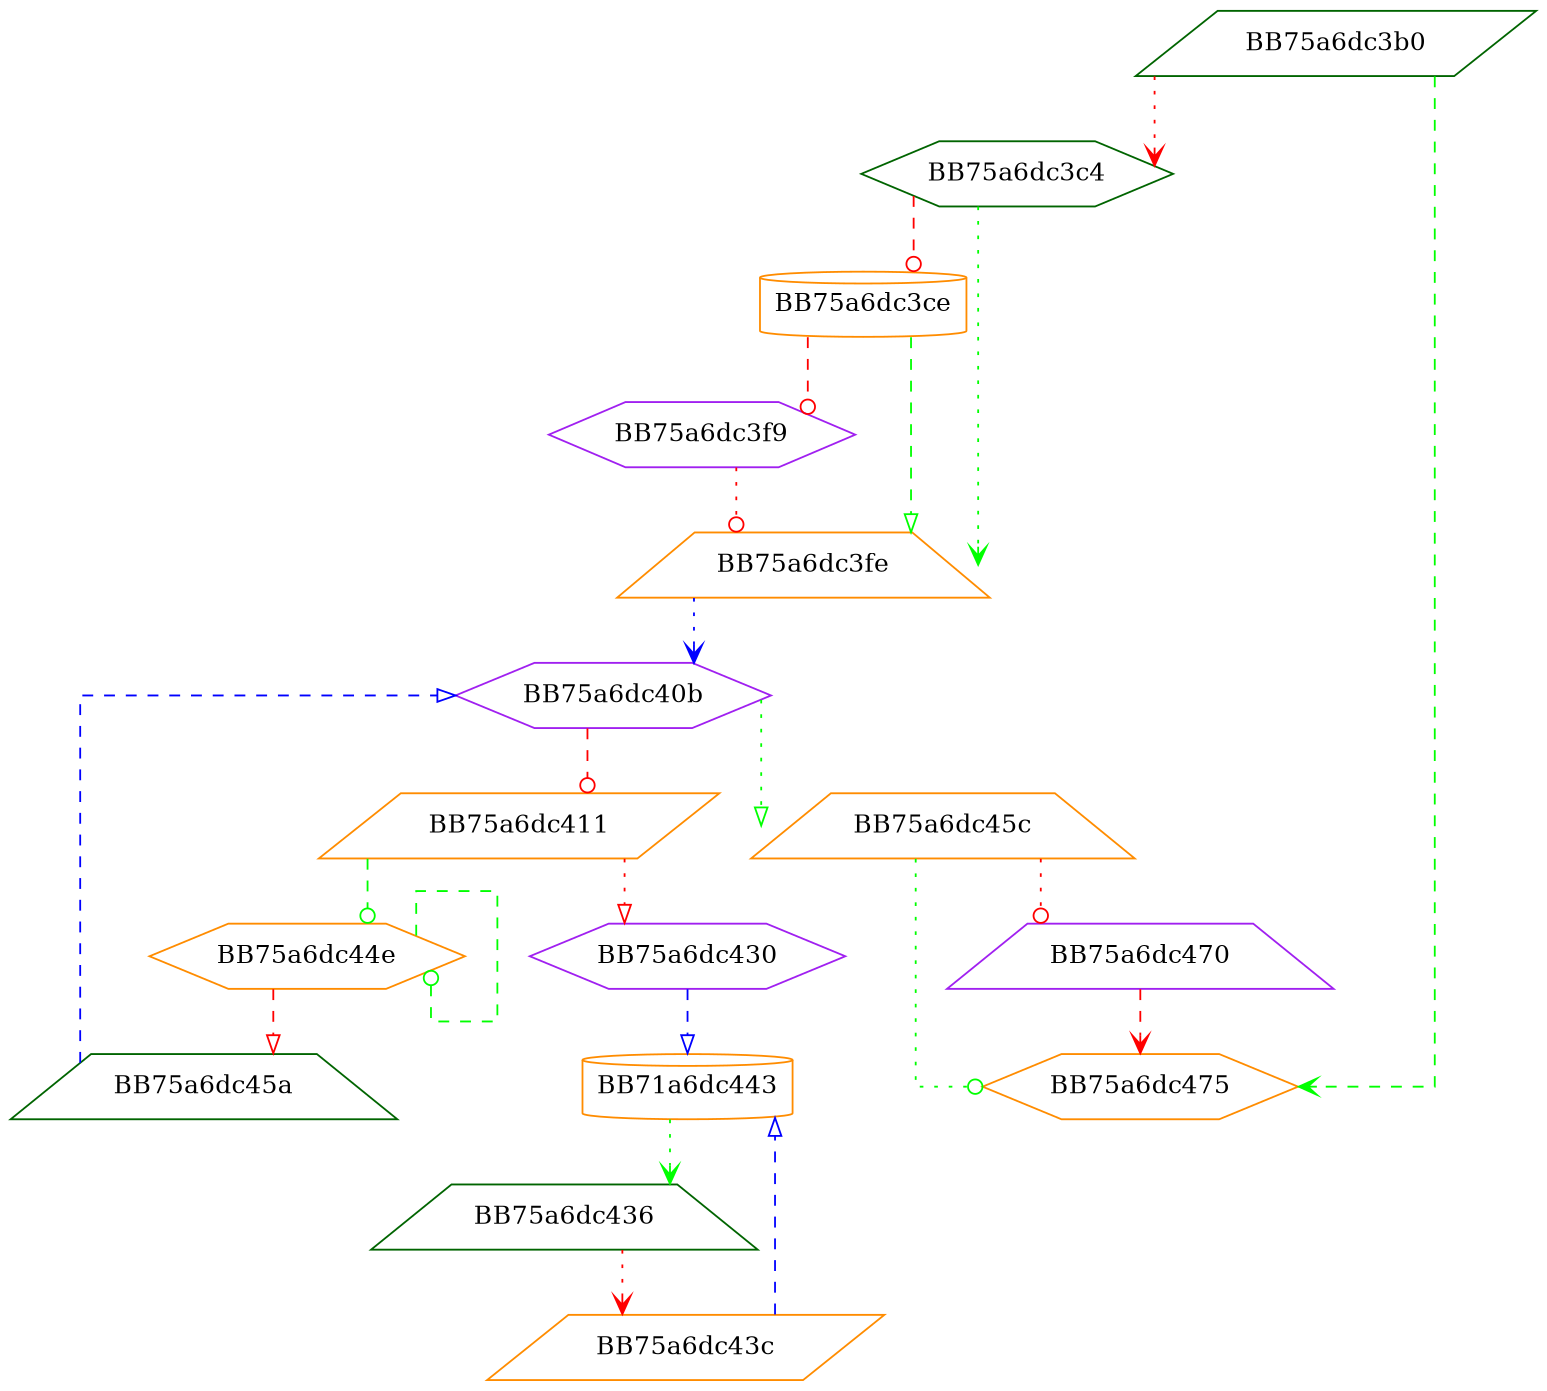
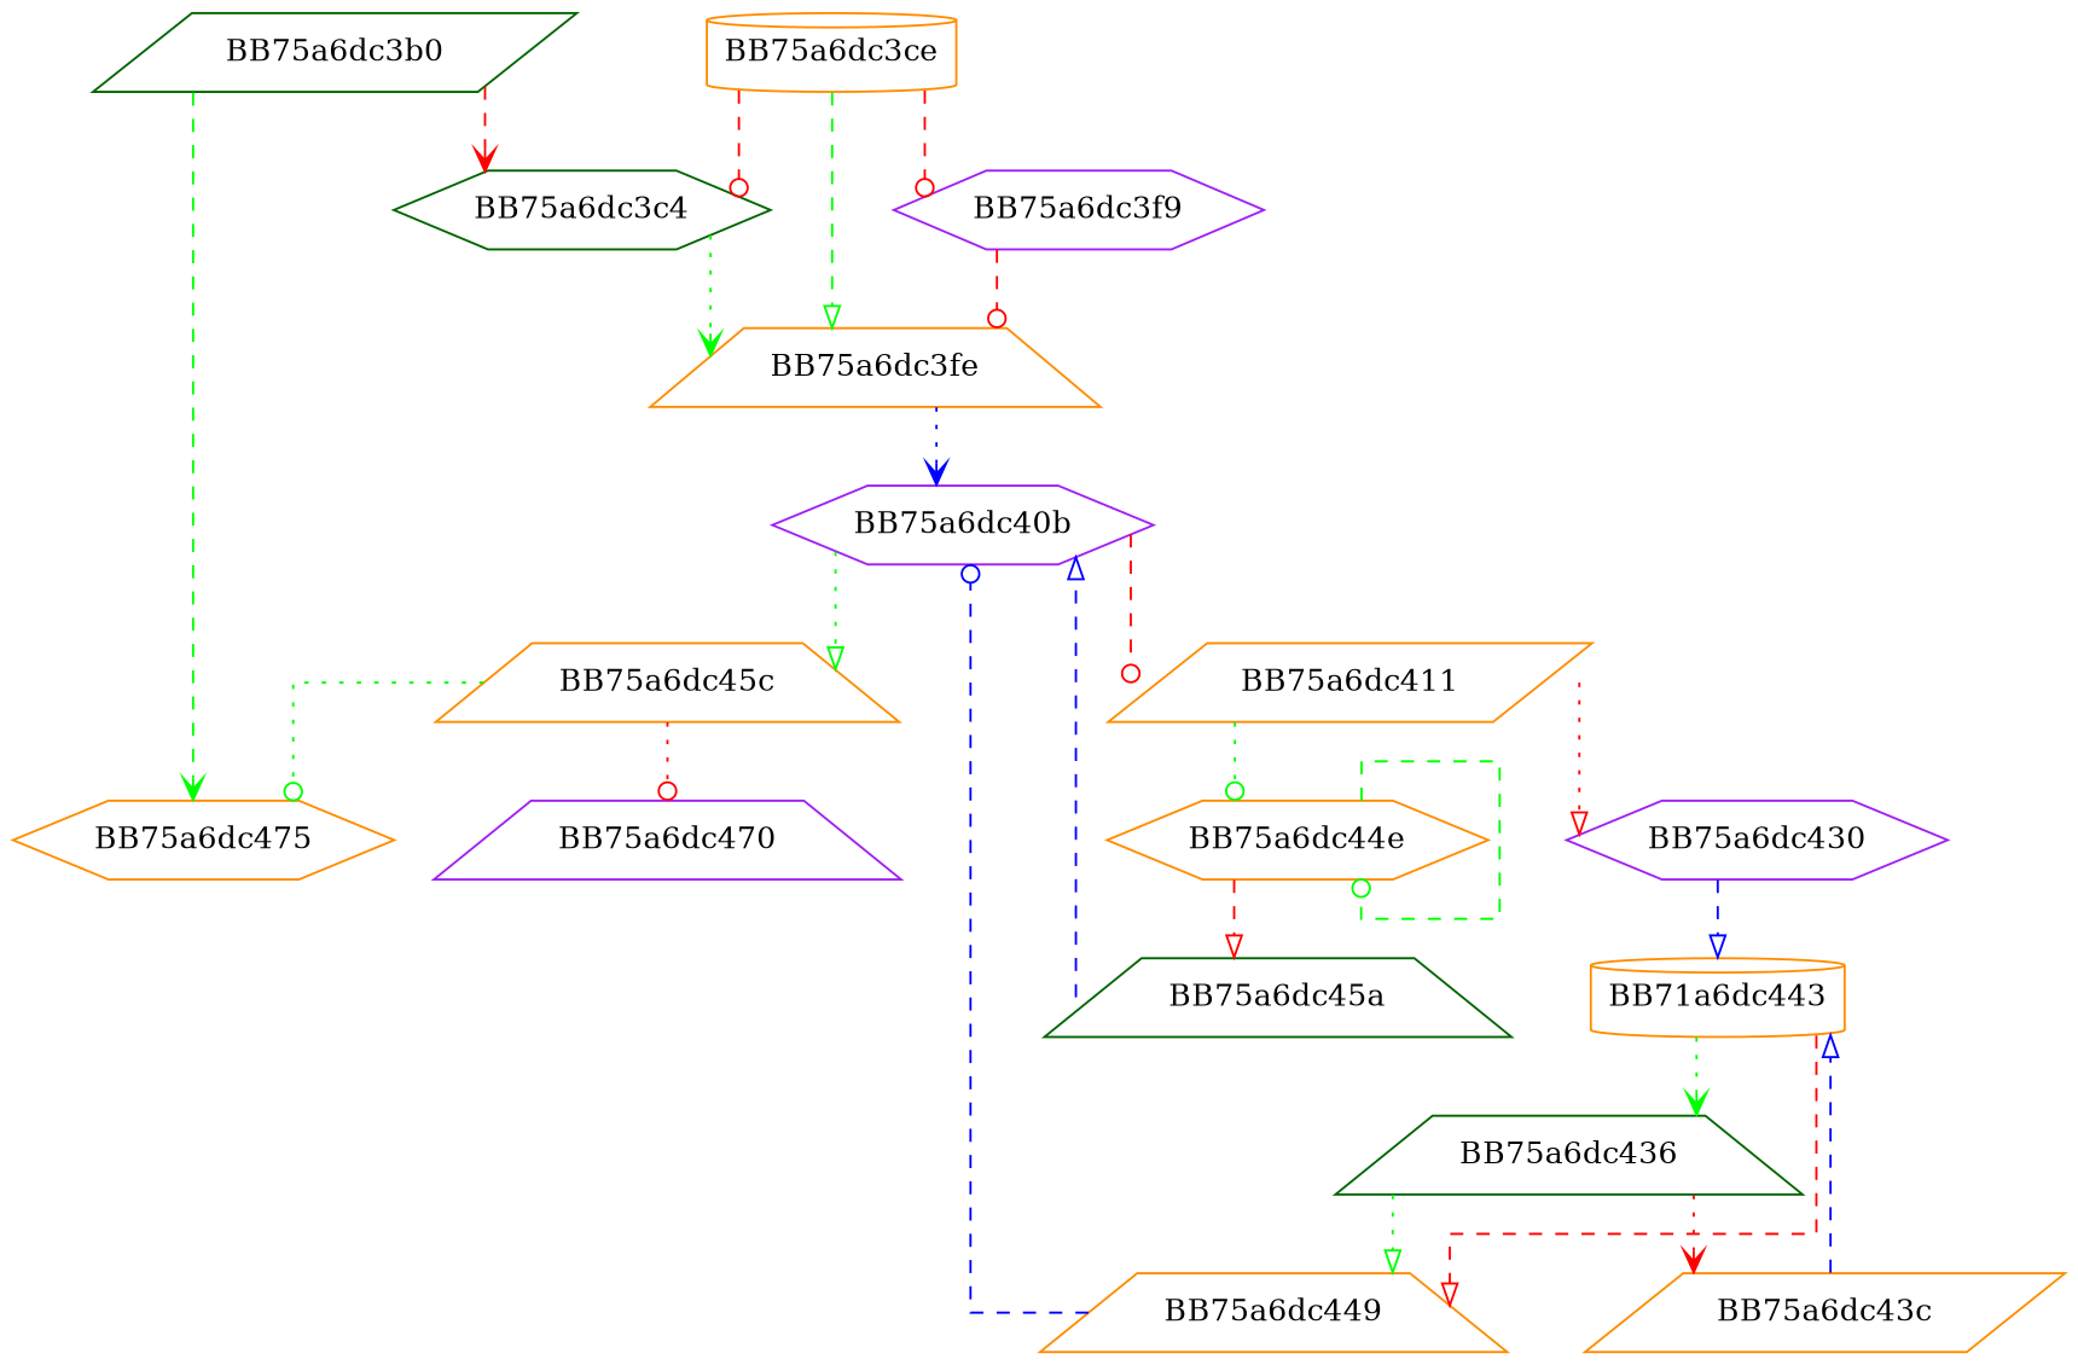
  digraph {
    splines=ortho
    node [color=darkorange shape=hexagon]
    edge [arrowhead=odot color=red style=dashed]
    BB75a6dc3b0 [color=darkgreen shape=parallelogram]
    BB75a6dc475
    BB75a6dc3c4 [color=darkgreen]
    BB75a6dc3fe [shape=trapezium]
    BB75a6dc3ce [shape=cylinder]
    BB75a6dc40b [color=purple]
    BB75a6dc3f9 [color=purple]
    BB75a6dc45c [shape=trapezium]
    BB75a6dc411 [shape=parallelogram]
    BB75a6dc470 [color=purple shape=trapezium]
    BB75a6dc44e
    BB75a6dc430 [color=purple]
    BB75a6dc45a [color=darkgreen shape=trapezium]
    n14 [label=BB71a6dc443 shape=cylinder]
    BB75a6dc436 [color=darkgreen shape=trapezium]
+   BB75a6dc449 [shape=trapezium]
    BB75a6dc43c [shape=parallelogram]
    BB75a6dc3b0 -> BB75a6dc475 [arrowhead=vee color=green]
-   BB75a6dc3b0 -> BB75a6dc3c4 [arrowhead=vee style=dotted]
+   BB75a6dc3b0 -> BB75a6dc3c4 [arrowhead=vee]
    BB75a6dc3c4 -> BB75a6dc3fe [arrowhead=vee color=green style=dotted]
-   BB75a6dc3c4 -> BB75a6dc3ce
+   BB75a6dc3ce -> BB75a6dc3c4
    BB75a6dc3fe -> BB75a6dc40b [arrowhead=vee color=blue style=dotted]
    BB75a6dc3ce -> BB75a6dc3fe [arrowhead=onormal color=green]
    BB75a6dc3ce -> BB75a6dc3f9
    BB75a6dc40b -> BB75a6dc45c [arrowhead=onormal color=green style=dotted]
    BB75a6dc40b -> BB75a6dc411
-   BB75a6dc3f9 -> BB75a6dc3fe [style=dotted]
+   BB75a6dc3f9 -> BB75a6dc3fe
    BB75a6dc45c -> BB75a6dc475 [color=green style=dotted]
    BB75a6dc45c -> BB75a6dc470 [style=dotted]
-   BB75a6dc411 -> BB75a6dc44e [color=green]
+   BB75a6dc411 -> BB75a6dc44e [color=green style=dotted]
    BB75a6dc411 -> BB75a6dc430 [arrowhead=onormal style=dotted]
-   BB75a6dc470 -> BB75a6dc475 [arrowhead=vee]
    BB75a6dc44e -> BB75a6dc44e [color=green]
    BB75a6dc44e -> BB75a6dc45a [arrowhead=onormal]
    BB75a6dc430 -> n14 [arrowhead=onormal color=blue]
    BB75a6dc45a -> BB75a6dc40b [arrowhead=onormal color=blue]
    n14 -> BB75a6dc436 [arrowhead=vee color=green style=dotted]
+   n14 -> BB75a6dc449 [arrowhead=onormal]
+   BB75a6dc436 -> BB75a6dc449 [arrowhead=onormal color=green style=dotted]
    BB75a6dc436 -> BB75a6dc43c [arrowhead=vee style=dotted]
+   BB75a6dc449 -> BB75a6dc40b [color=blue]
    BB75a6dc43c -> n14 [arrowhead=onormal color=blue]
  }
